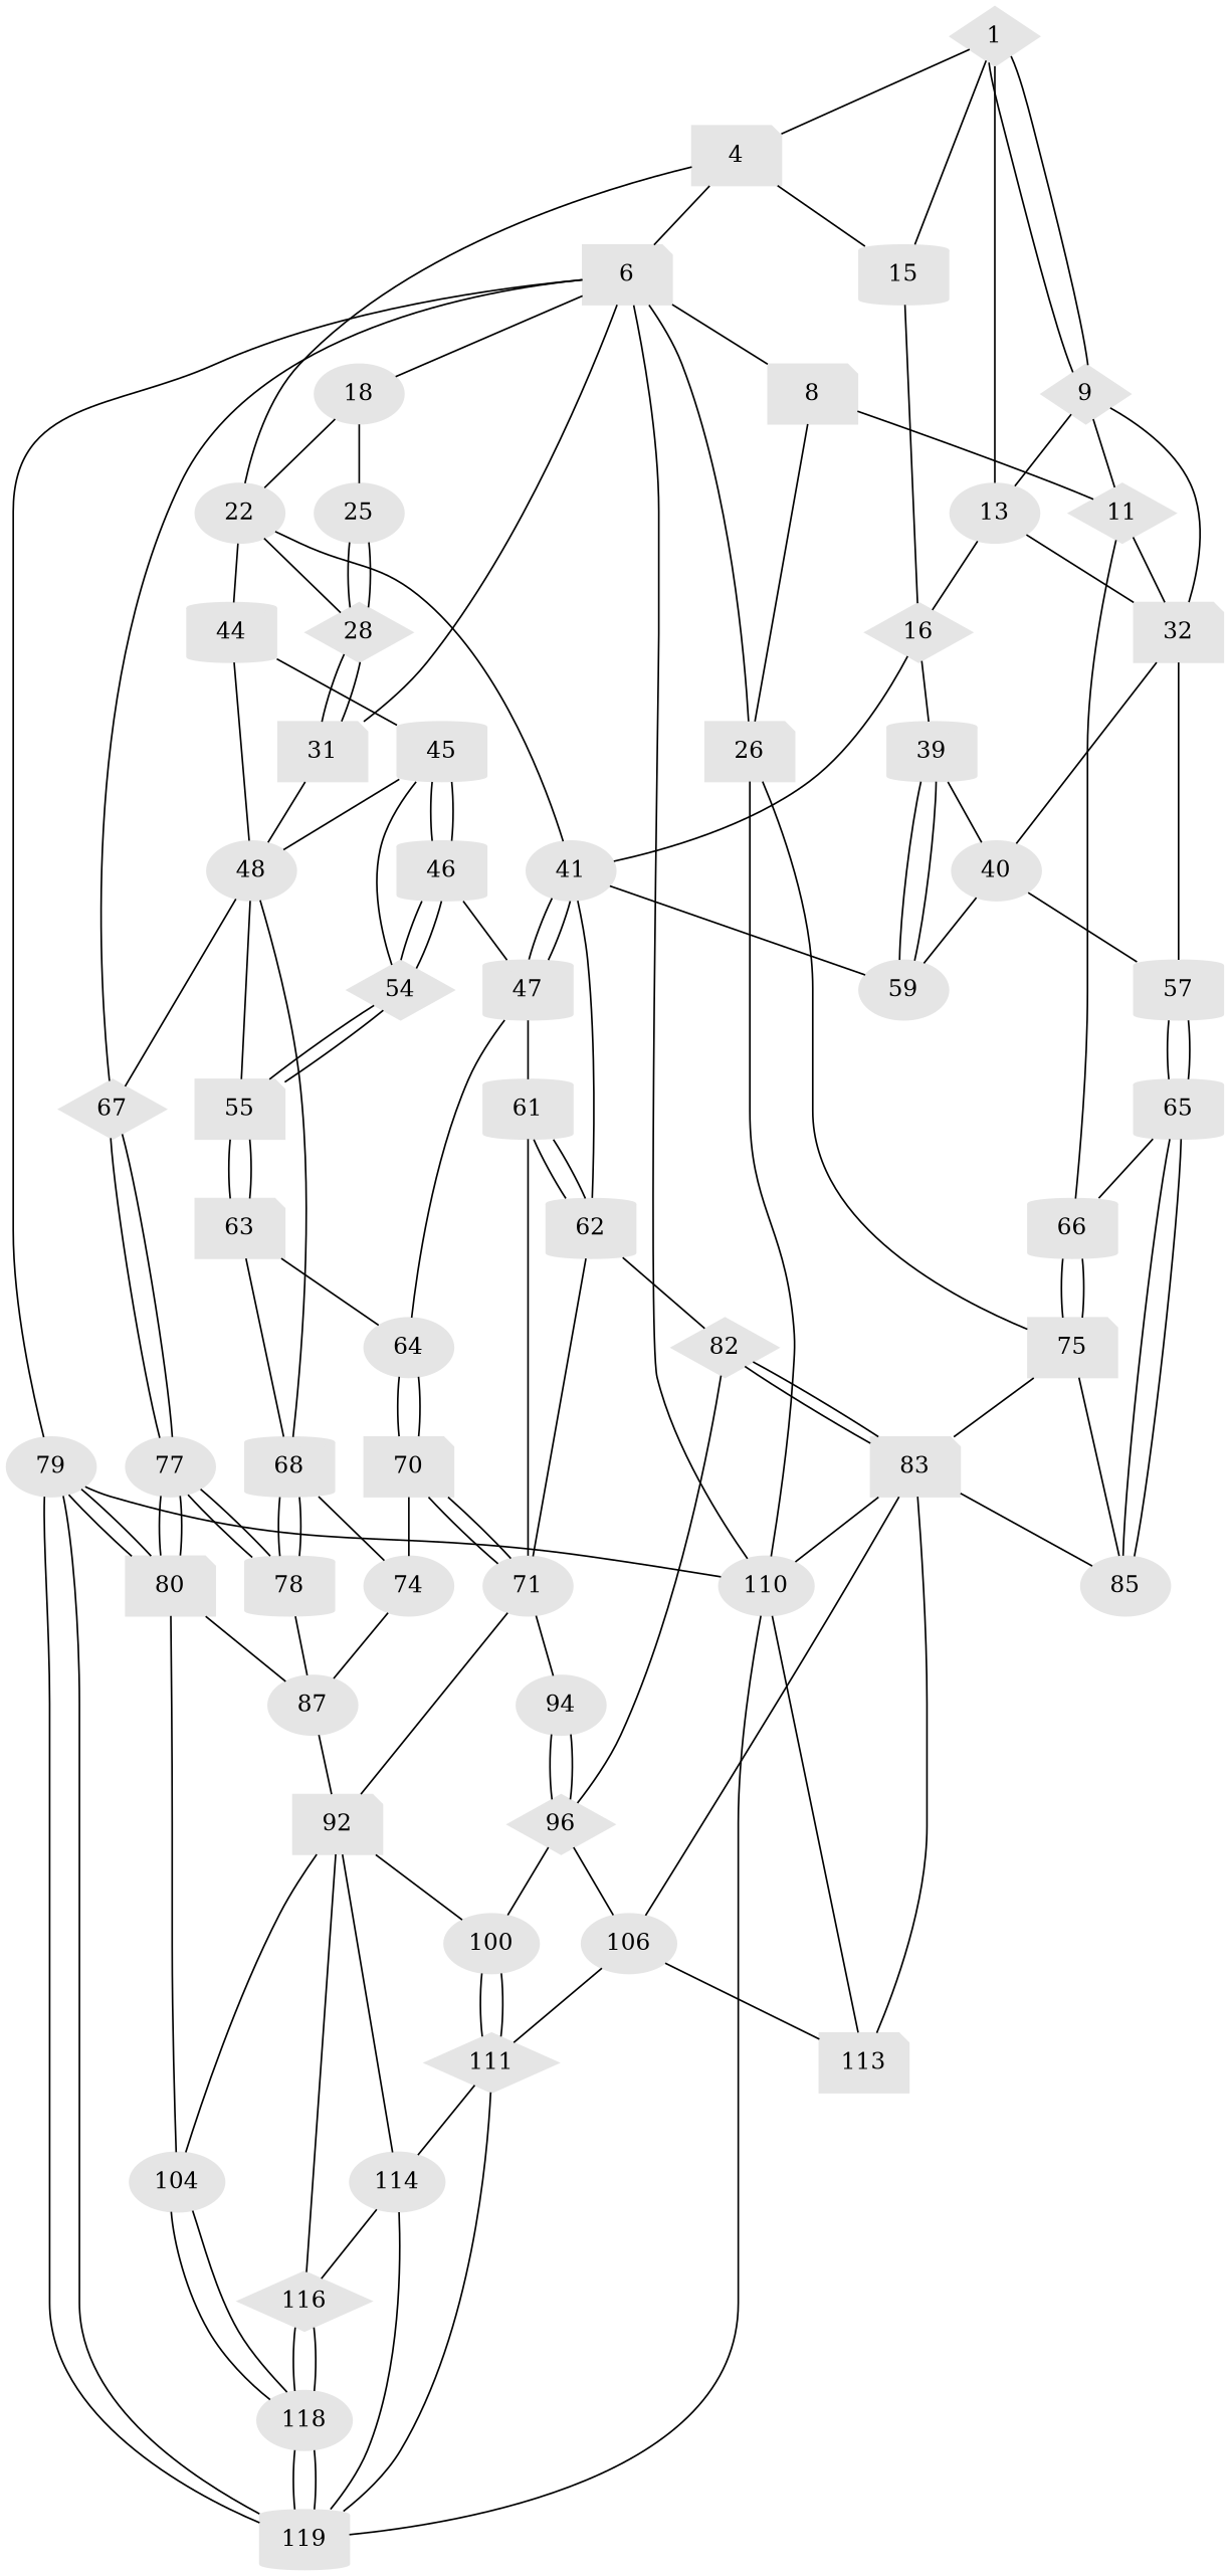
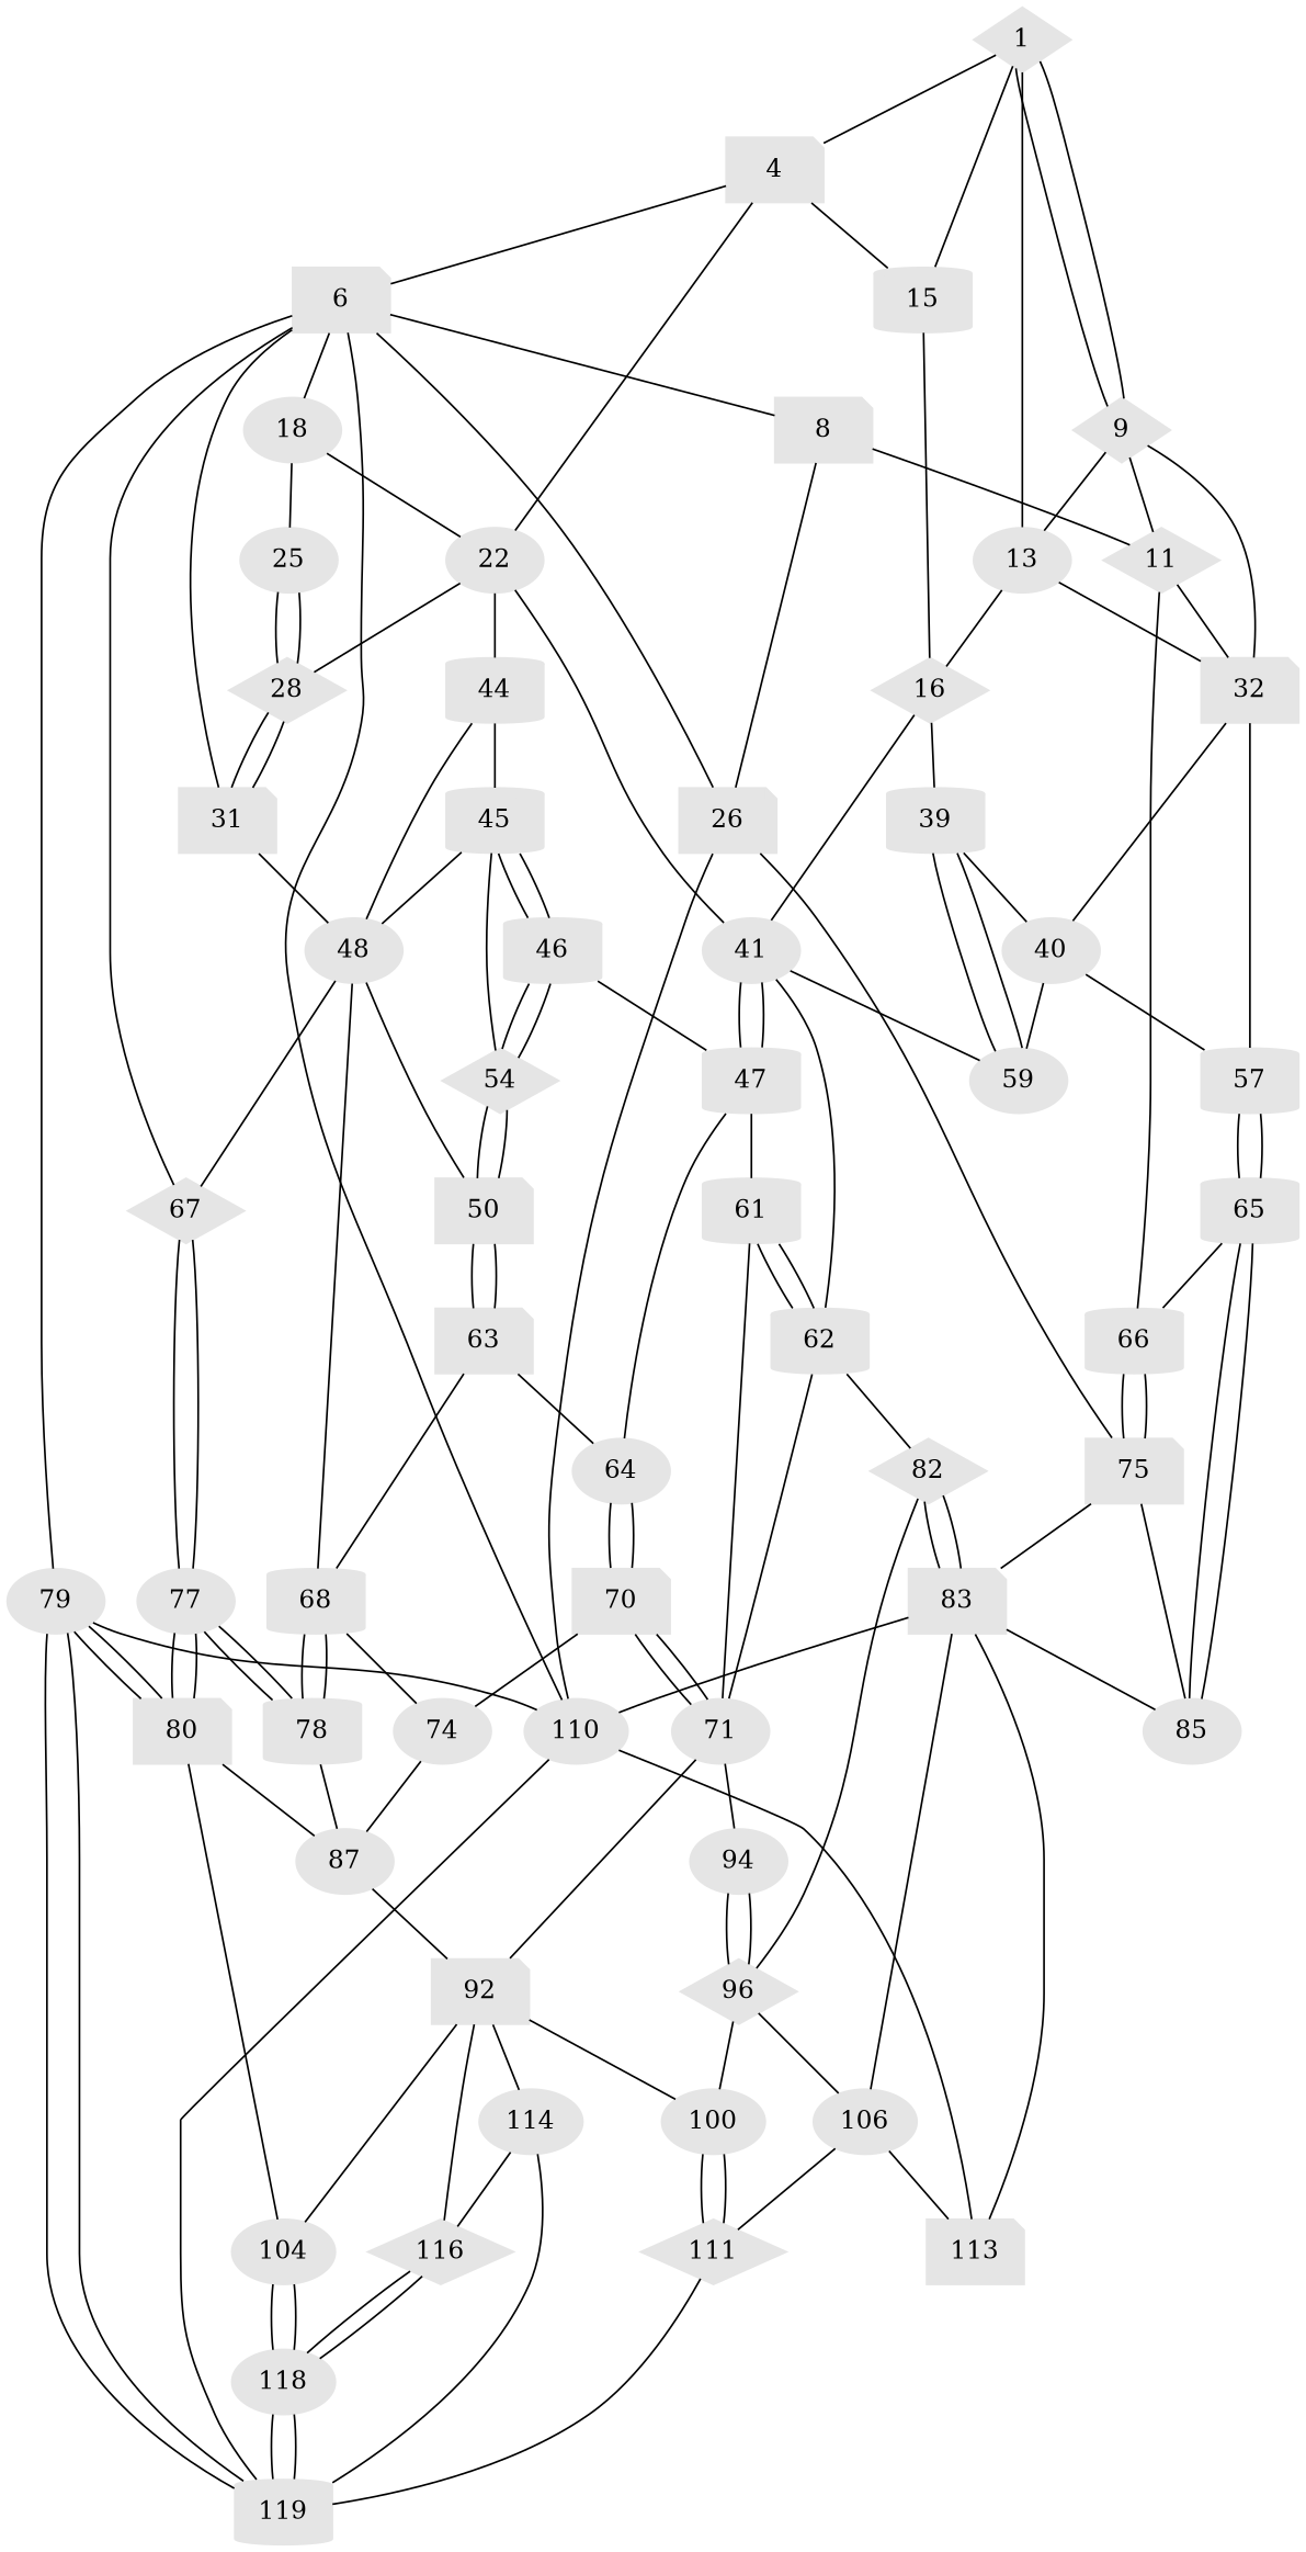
  graph {
    node [color=gray90 shape=ellipse style=filled]
    1 [shape=diamond super="+2"]
    4 [shape=note super="+5+24"]
    9 [shape=diamond super="+10"]
    13 [super="+14+17"]
    15 [shape=cylinder]
    6 [shape=note super="+7+20"]
    22 [super="+23+29"]
    11 [shape=diamond super="+33"]
    32 [shape=note super="+35"]
    16 [shape=diamond super="+38"]
    8 [shape=note super="+12"]
    18 [super="+21+19"]
    26 [shape=note super="+27"]
    31 [shape=note]
    67 [shape=diamond]
    79
    110 [super="+120"]
    41 [super="+42"]
    28 [shape=diamond]
    44 [shape=cylinder]
    25
    75 [shape=note super="+95"]
    48 [super="+49"]
    77
    80 [shape=note super="+103"]
    119 [shape=cylinder super="+122"]
    113 [shape=note]
    66 [shape=cylinder]
    40 [super="+56"]
    57 [shape=cylinder]
    39 [shape=cylinder]
    59
    47 [shape=cylinder super="+60"]
    62 [shape=cylinder super="+81"]
    45 [shape=cylinder super="+53"]
-   55 [shape=note]
+   55 [shape=note label=50]
    68 [shape=cylinder super="+69"]
    85
    83 [shape=note super="+84+108"]
    65 [shape=cylinder]
    61 [shape=cylinder]
    64
    71 [super="+93+72"]
    82 [shape=diamond super="+91"]
    46 [shape=cylinder]
    54 [shape=diamond]
    70 [shape=note]
    63 [shape=note]
    74
    78 [shape=cylinder]
    92 [shape=note super="+98"]
    94
    96 [shape=diamond super="+97"]
    87 [super="+88"]
    104
    100
    114 [super="+115"]
    116 [shape=diamond super="+117"]
    106 [super="+107"]
    118
    111 [shape=diamond super="+112"]
    1 -- 4
    1 -- 9
    1 -- 9
    1 -- 13
    1 -- 15
    4 -- 15
    4 -- 6
    4 -- 22
    9 -- 13
    9 -- 11
    9 -- 32
    13 -- 32 [weight=2]
    13 -- 16
    15 -- 16
    6 -- 8
    6 -- 18
    6 -- 26
    6 -- 31
    6 -- 67
    6 -- 79
    6 -- 110
    22 -- 41
    22 -- 28
    22 -- 44
    11 -- 32
    11 -- 66
    32 -- 40
    32 -- 57
    16 -- 41
    16 -- 39
    8 -- 11
    8 -- 26
    18 -- 22
    18 -- 25 [weight=2]
    26 -- 110
    26 -- 75
    31 -- 48
    67 -- 77
    67 -- 77
    79 -- 110
    79 -- 80
    79 -- 80
    79 -- 119
    79 -- 119
    110 -- 119
    110 -- 113
    41 -- 59
    41 -- 47
    41 -- 47
    41 -- 62
    28 -- 31
    28 -- 31
    44 -- 48
    44 -- 45
    25 -- 28
    25 -- 28
    75 -- 85
    75 -- 83
    48 -- 67
    48 -- 55
    48 -- 68
    77 -- 80
    77 -- 80
    77 -- 78
    77 -- 78
    80 -- 87
    80 -- 104
    66 -- 75
    66 -- 75
    40 -- 57
    40 -- 59
    57 -- 65
    57 -- 65
    39 -- 40
    39 -- 59
    39 -- 59
    47 -- 61
    47 -- 64
    62 -- 71 [weight=2]
    62 -- 82
    45 -- 48
    45 -- 46
    45 -- 46
    45 -- 54
    55 -- 63
    55 -- 63
    68 -- 74
    68 -- 78
    68 -- 78
    83 -- 110
    83 -- 113
    83 -- 85
    83 -- 106
    65 -- 66
    65 -- 85
    65 -- 85
    61 -- 62
    61 -- 62
    61 -- 71
    64 -- 70
    64 -- 70
    71 -- 92
    71 -- 94
    82 -- 83
    82 -- 83
    82 -- 96
    46 -- 47
    46 -- 54
    46 -- 54
    54 -- 55
    54 -- 55
    70 -- 71
    70 -- 71
    70 -- 74
    63 -- 68
    63 -- 64
    74 -- 87
    78 -- 87
    92 -- 104
    92 -- 100
    92 -- 114
    92 -- 116
    94 -- 96
    94 -- 96
    96 -- 100
    96 -- 106
    87 -- 92
    104 -- 118
    104 -- 118
    100 -- 111
    100 -- 111
    114 -- 119
    114 -- 116 [weight=2]
    116 -- 118
    116 -- 118
    106 -- 113
    106 -- 111
    118 -- 119
    118 -- 119
    111 -- 119
-   111 -- 114
  }
